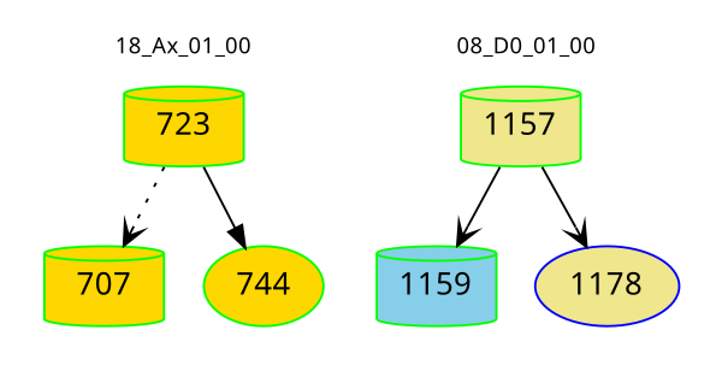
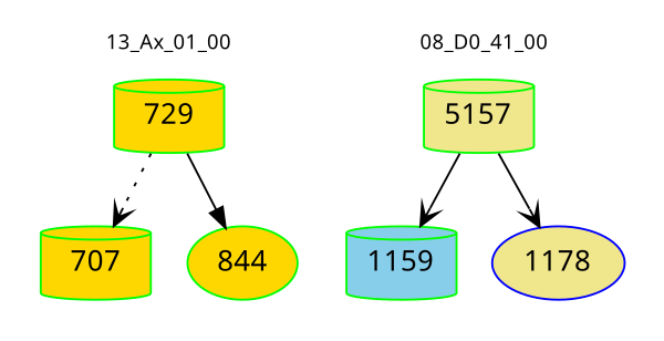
  digraph {
    fontname="Noto Sans"
    node [color=green fillcolor=gold fontname="Noto Sans" shape=cylinder style=filled]
    edge [arrowhead=vee color=black fontname="Noto Sans" style=solid]
-   n1 [label=723]
+   n1 [label=729]
    n2 [label=707]
-   n3 [label=744 shape=ellipse]
-   n4 [fillcolor=khaki label=1157]
+   n3 [label=844 shape=ellipse]
+   n4 [fillcolor=khaki label=5157]
    n5 [fillcolor=skyblue label=1159]
    n6 [color=blue fillcolor=khaki label=1178 shape=ellipse]
    subgraph cluster_1 {
      color=white
      fontsize=10
-     label="18_Ax_01_00"
+     label="13_Ax_01_00"
      n1
      n2
      n3
    }
    subgraph cluster_2 {
      color=white
      fontsize=10
-     label="08_D0_01_00"
+     label="08_D0_41_00"
      n4
      n5
      n6
    }
    n1 -> n2 [style=dotted]
    n1 -> n3 [arrowhead=normal]
    n4 -> n5
    n4 -> n6
  }
